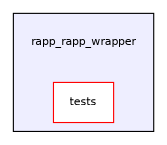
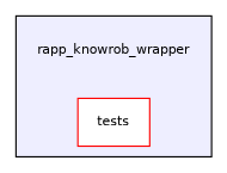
  digraph {
    compound=true
    rankdir=LR
    node [fontname=Helvetica fontsize=10]
-   n1 [label=rapp_rapp_wrapper shape=plaintext]
+   n1 [label=rapp_knowrob_wrapper shape=plaintext]
    n2 [color=red fillcolor=white label=tests shape=box style=filled]
    subgraph cluster_1 {
      bgcolor="#eeeeff"
      pencolor=black
      n1
      n2
    }
  }
